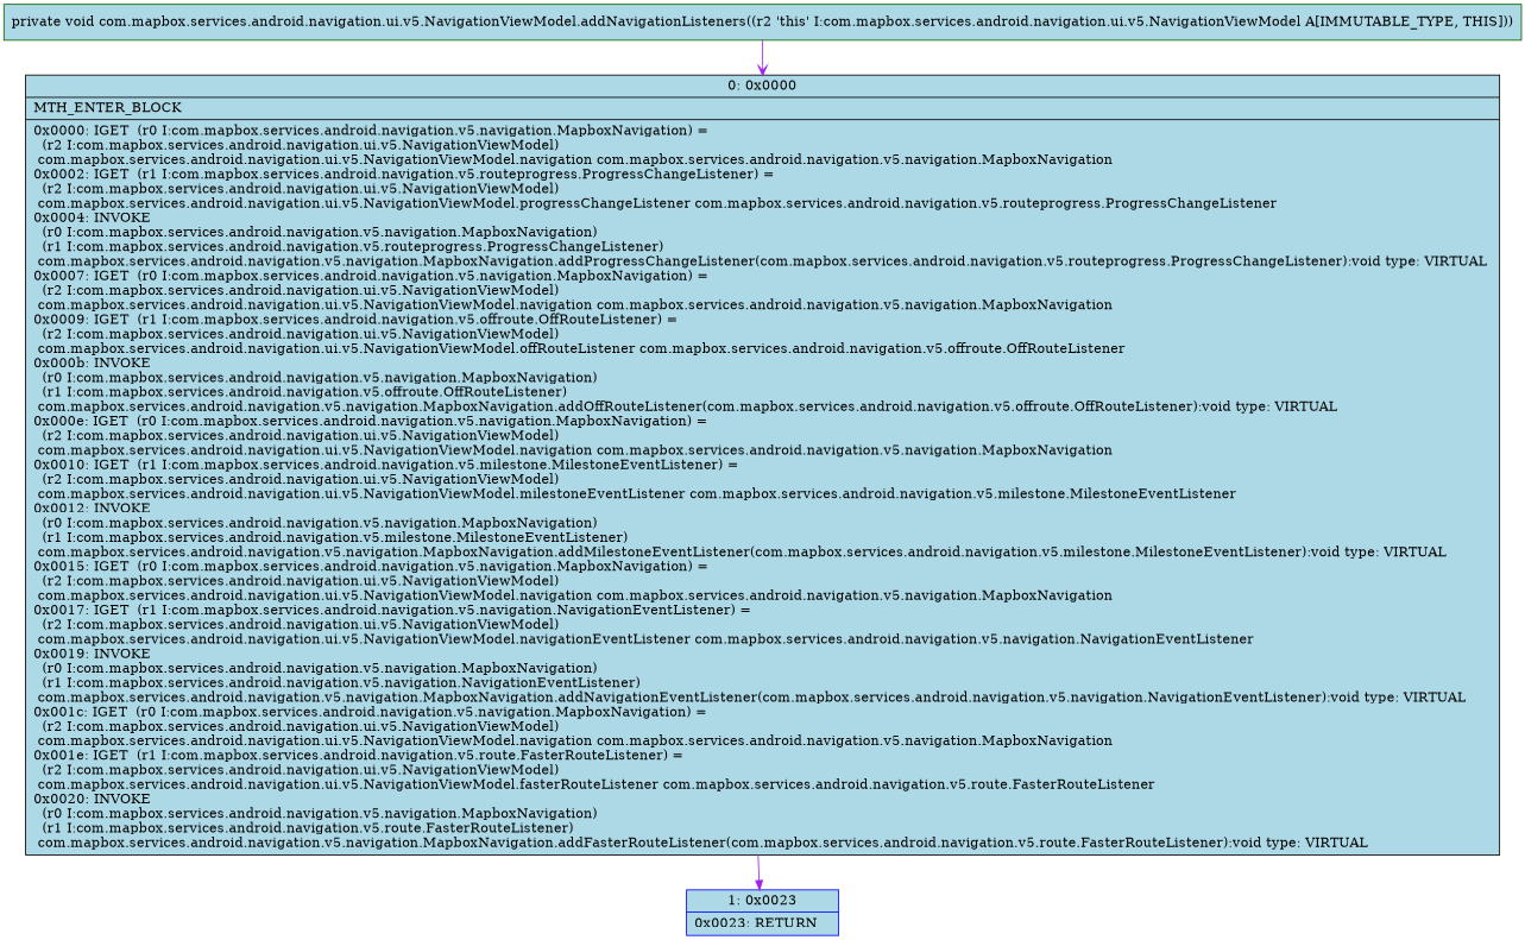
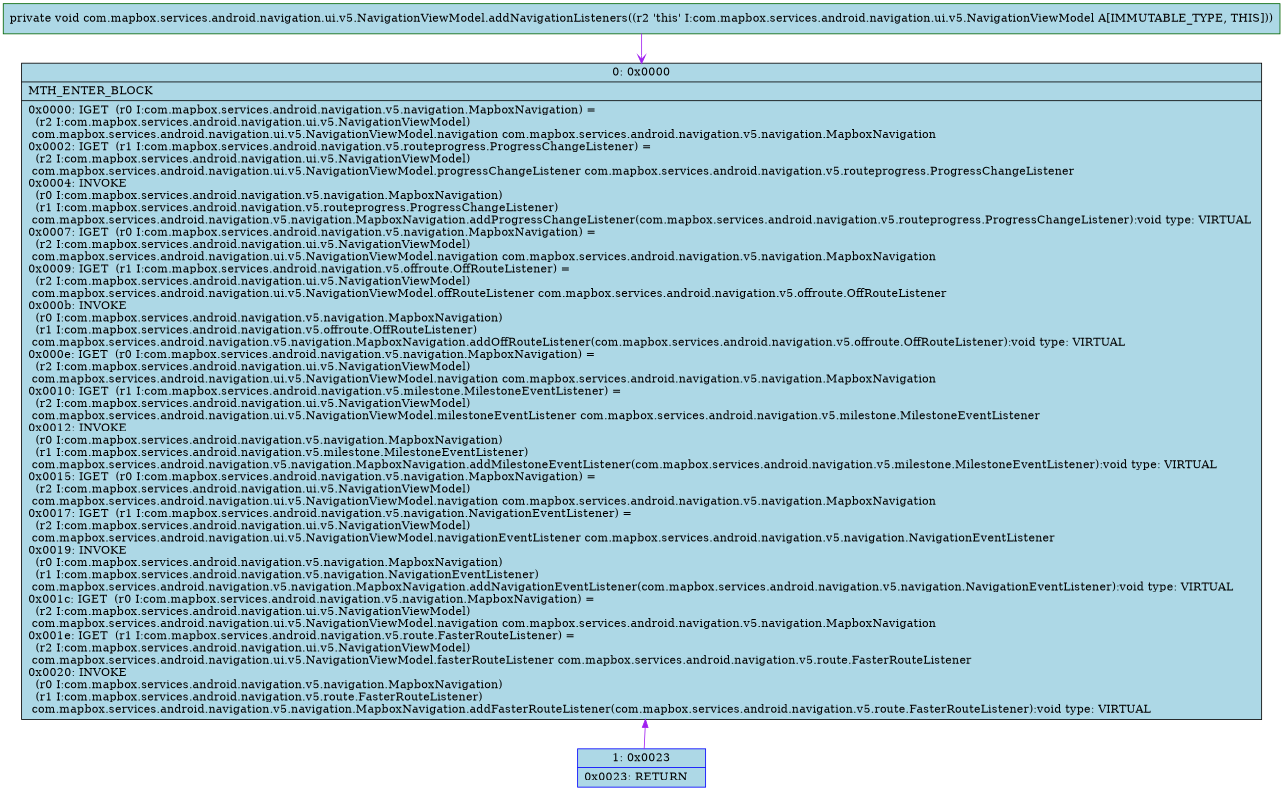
  digraph {
    node [shape=record style=filled fillcolor=lightblue]
    edge [color=purple]
    n1 [label="{0\:\ 0x0000|MTH_ENTER_BLOCK\l|0x0000: IGET  (r0 I:com.mapbox.services.android.navigation.v5.navigation.MapboxNavigation) = \l  (r2 I:com.mapbox.services.android.navigation.ui.v5.NavigationViewModel)\l com.mapbox.services.android.navigation.ui.v5.NavigationViewModel.navigation com.mapbox.services.android.navigation.v5.navigation.MapboxNavigation \l0x0002: IGET  (r1 I:com.mapbox.services.android.navigation.v5.routeprogress.ProgressChangeListener) = \l  (r2 I:com.mapbox.services.android.navigation.ui.v5.NavigationViewModel)\l com.mapbox.services.android.navigation.ui.v5.NavigationViewModel.progressChangeListener com.mapbox.services.android.navigation.v5.routeprogress.ProgressChangeListener \l0x0004: INVOKE  \l  (r0 I:com.mapbox.services.android.navigation.v5.navigation.MapboxNavigation)\l  (r1 I:com.mapbox.services.android.navigation.v5.routeprogress.ProgressChangeListener)\l com.mapbox.services.android.navigation.v5.navigation.MapboxNavigation.addProgressChangeListener(com.mapbox.services.android.navigation.v5.routeprogress.ProgressChangeListener):void type: VIRTUAL \l0x0007: IGET  (r0 I:com.mapbox.services.android.navigation.v5.navigation.MapboxNavigation) = \l  (r2 I:com.mapbox.services.android.navigation.ui.v5.NavigationViewModel)\l com.mapbox.services.android.navigation.ui.v5.NavigationViewModel.navigation com.mapbox.services.android.navigation.v5.navigation.MapboxNavigation \l0x0009: IGET  (r1 I:com.mapbox.services.android.navigation.v5.offroute.OffRouteListener) = \l  (r2 I:com.mapbox.services.android.navigation.ui.v5.NavigationViewModel)\l com.mapbox.services.android.navigation.ui.v5.NavigationViewModel.offRouteListener com.mapbox.services.android.navigation.v5.offroute.OffRouteListener \l0x000b: INVOKE  \l  (r0 I:com.mapbox.services.android.navigation.v5.navigation.MapboxNavigation)\l  (r1 I:com.mapbox.services.android.navigation.v5.offroute.OffRouteListener)\l com.mapbox.services.android.navigation.v5.navigation.MapboxNavigation.addOffRouteListener(com.mapbox.services.android.navigation.v5.offroute.OffRouteListener):void type: VIRTUAL \l0x000e: IGET  (r0 I:com.mapbox.services.android.navigation.v5.navigation.MapboxNavigation) = \l  (r2 I:com.mapbox.services.android.navigation.ui.v5.NavigationViewModel)\l com.mapbox.services.android.navigation.ui.v5.NavigationViewModel.navigation com.mapbox.services.android.navigation.v5.navigation.MapboxNavigation \l0x0010: IGET  (r1 I:com.mapbox.services.android.navigation.v5.milestone.MilestoneEventListener) = \l  (r2 I:com.mapbox.services.android.navigation.ui.v5.NavigationViewModel)\l com.mapbox.services.android.navigation.ui.v5.NavigationViewModel.milestoneEventListener com.mapbox.services.android.navigation.v5.milestone.MilestoneEventListener \l0x0012: INVOKE  \l  (r0 I:com.mapbox.services.android.navigation.v5.navigation.MapboxNavigation)\l  (r1 I:com.mapbox.services.android.navigation.v5.milestone.MilestoneEventListener)\l com.mapbox.services.android.navigation.v5.navigation.MapboxNavigation.addMilestoneEventListener(com.mapbox.services.android.navigation.v5.milestone.MilestoneEventListener):void type: VIRTUAL \l0x0015: IGET  (r0 I:com.mapbox.services.android.navigation.v5.navigation.MapboxNavigation) = \l  (r2 I:com.mapbox.services.android.navigation.ui.v5.NavigationViewModel)\l com.mapbox.services.android.navigation.ui.v5.NavigationViewModel.navigation com.mapbox.services.android.navigation.v5.navigation.MapboxNavigation \l0x0017: IGET  (r1 I:com.mapbox.services.android.navigation.v5.navigation.NavigationEventListener) = \l  (r2 I:com.mapbox.services.android.navigation.ui.v5.NavigationViewModel)\l com.mapbox.services.android.navigation.ui.v5.NavigationViewModel.navigationEventListener com.mapbox.services.android.navigation.v5.navigation.NavigationEventListener \l0x0019: INVOKE  \l  (r0 I:com.mapbox.services.android.navigation.v5.navigation.MapboxNavigation)\l  (r1 I:com.mapbox.services.android.navigation.v5.navigation.NavigationEventListener)\l com.mapbox.services.android.navigation.v5.navigation.MapboxNavigation.addNavigationEventListener(com.mapbox.services.android.navigation.v5.navigation.NavigationEventListener):void type: VIRTUAL \l0x001c: IGET  (r0 I:com.mapbox.services.android.navigation.v5.navigation.MapboxNavigation) = \l  (r2 I:com.mapbox.services.android.navigation.ui.v5.NavigationViewModel)\l com.mapbox.services.android.navigation.ui.v5.NavigationViewModel.navigation com.mapbox.services.android.navigation.v5.navigation.MapboxNavigation \l0x001e: IGET  (r1 I:com.mapbox.services.android.navigation.v5.route.FasterRouteListener) = \l  (r2 I:com.mapbox.services.android.navigation.ui.v5.NavigationViewModel)\l com.mapbox.services.android.navigation.ui.v5.NavigationViewModel.fasterRouteListener com.mapbox.services.android.navigation.v5.route.FasterRouteListener \l0x0020: INVOKE  \l  (r0 I:com.mapbox.services.android.navigation.v5.navigation.MapboxNavigation)\l  (r1 I:com.mapbox.services.android.navigation.v5.route.FasterRouteListener)\l com.mapbox.services.android.navigation.v5.navigation.MapboxNavigation.addFasterRouteListener(com.mapbox.services.android.navigation.v5.route.FasterRouteListener):void type: VIRTUAL \l}" color=black]
    n2 [label="{1\:\ 0x0023|0x0023: RETURN   \l}" color=blue]
    n3 [label="{private void com.mapbox.services.android.navigation.ui.v5.NavigationViewModel.addNavigationListeners((r2 'this' I:com.mapbox.services.android.navigation.ui.v5.NavigationViewModel A[IMMUTABLE_TYPE, THIS])) }" color=darkgreen]
-   n1 -> n2 [arrowhead=normal]
+   n2 -> n1 [arrowhead=normal]
    n3 -> n1 [arrowhead=vee]
  }
